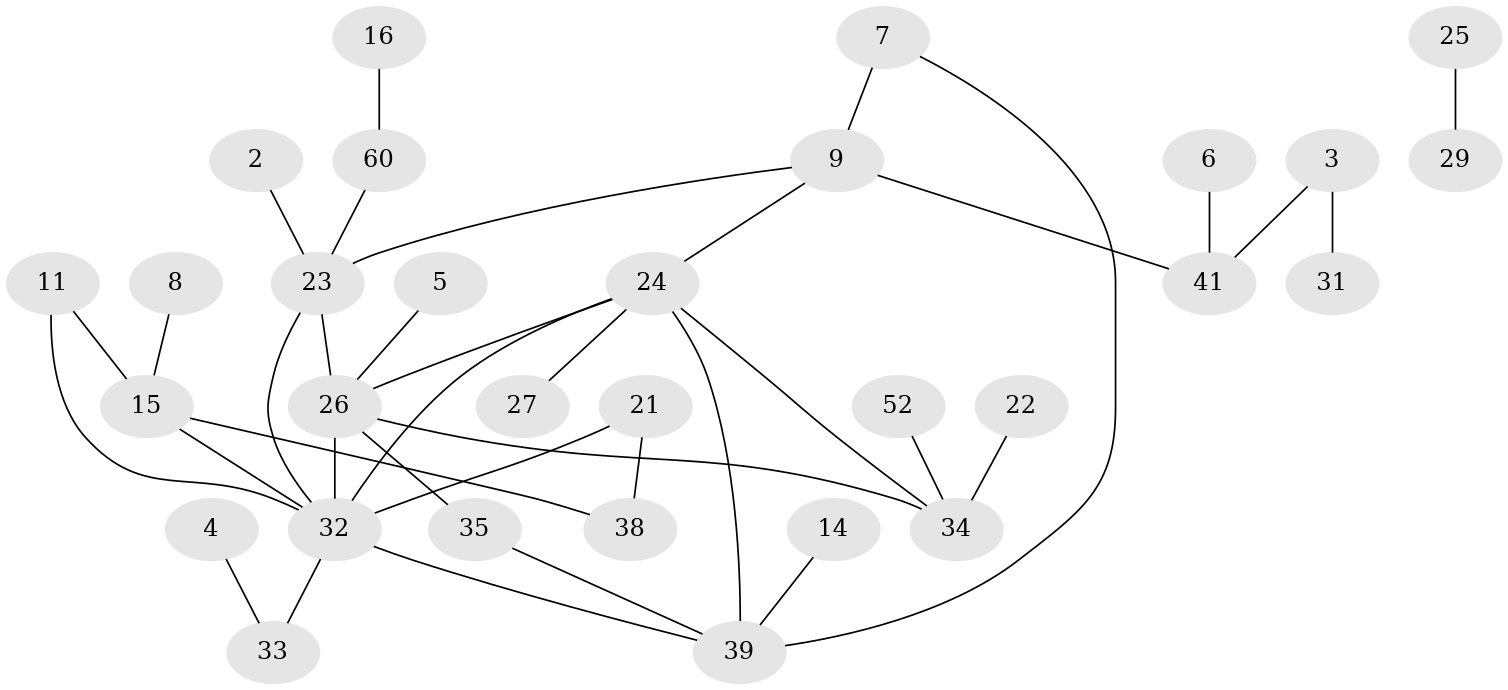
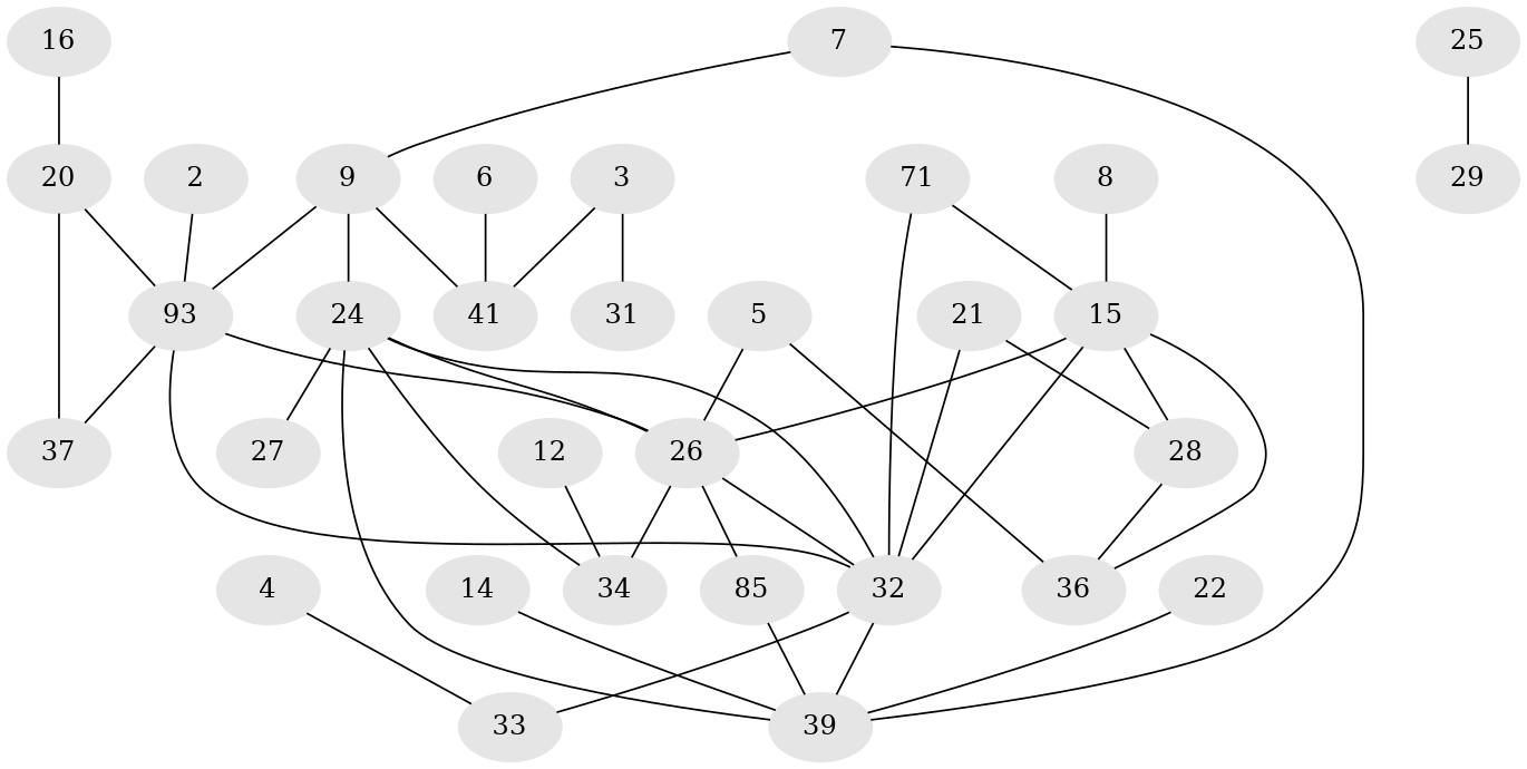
  graph {
    node [color=gray90 style=filled]
    edge [weight=1.0]
    2
-   23
+   23 [label=93]
    26
    32
+   37
    3
    31
    41
    4
    33
    5
+   36
    34
-   35
+   35 [label=85]
    6
    7
    9
    39
    24
    8
    15
-   28 [label=38]
+   28
    27
-   11
-   12 [label=52]
+   11 [label=71]
+   12
    14
    16
-   20 [label=60]
+   20
    21
    22
    25
    29
    2 -- 23
    23 -- 26
    23 -- 32
+   23 -- 37
    26 -- 32
    26 -- 34
    26 -- 35
    32 -- 33
    32 -- 39
    3 -- 31
    3 -- 41
    4 -- 33
    5 -- 26
+   5 -- 36
    35 -- 39
    6 -- 41
    7 -- 9
    7 -- 39
    9 -- 23
    9 -- 41
    9 -- 24
    24 -- 26
    24 -- 32
    24 -- 34
    24 -- 39
    24 -- 27
    8 -- 15
+   15 -- 26
    15 -- 32 [weight=2.0]
+   15 -- 36
    15 -- 28
+   28 -- 36
    11 -- 32
    11 -- 15
    12 -- 34
    14 -- 39
    16 -- 20
    20 -- 23
+   20 -- 37
    21 -- 32 [weight=2.0]
    21 -- 28
-   22 -- 34
+   22 -- 39
    25 -- 29
  }
